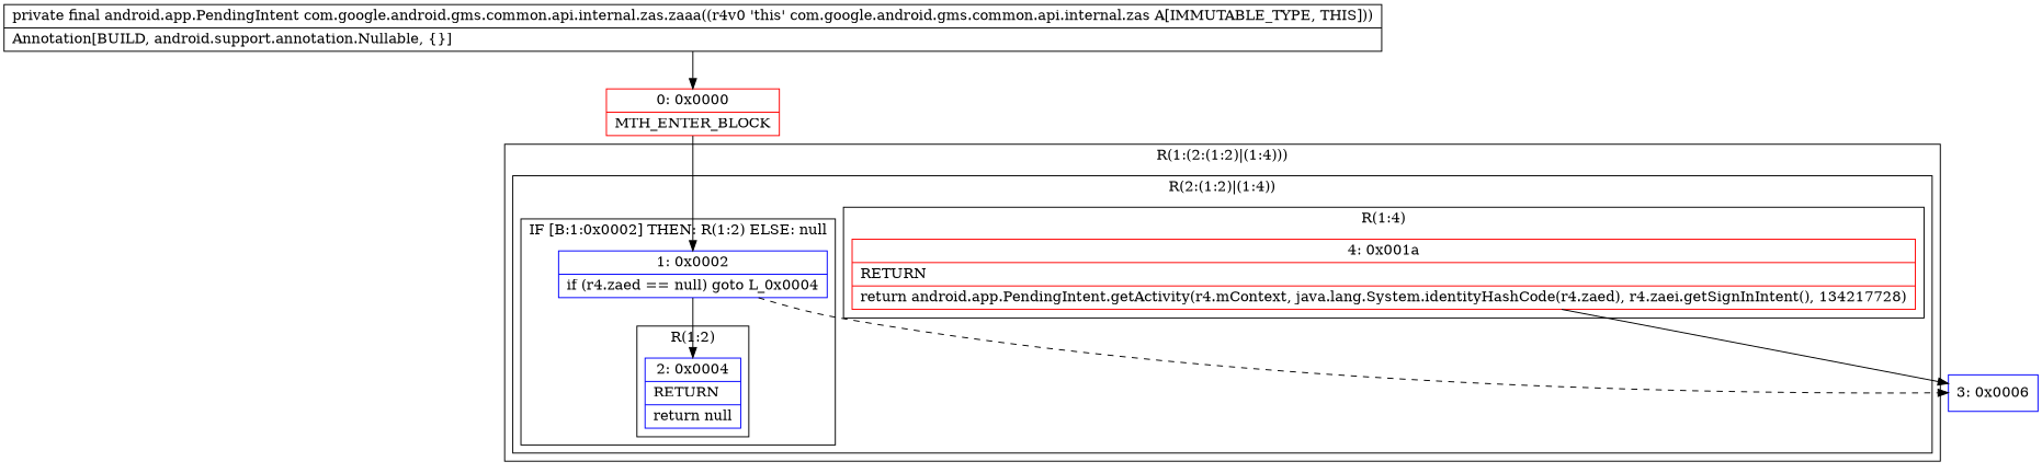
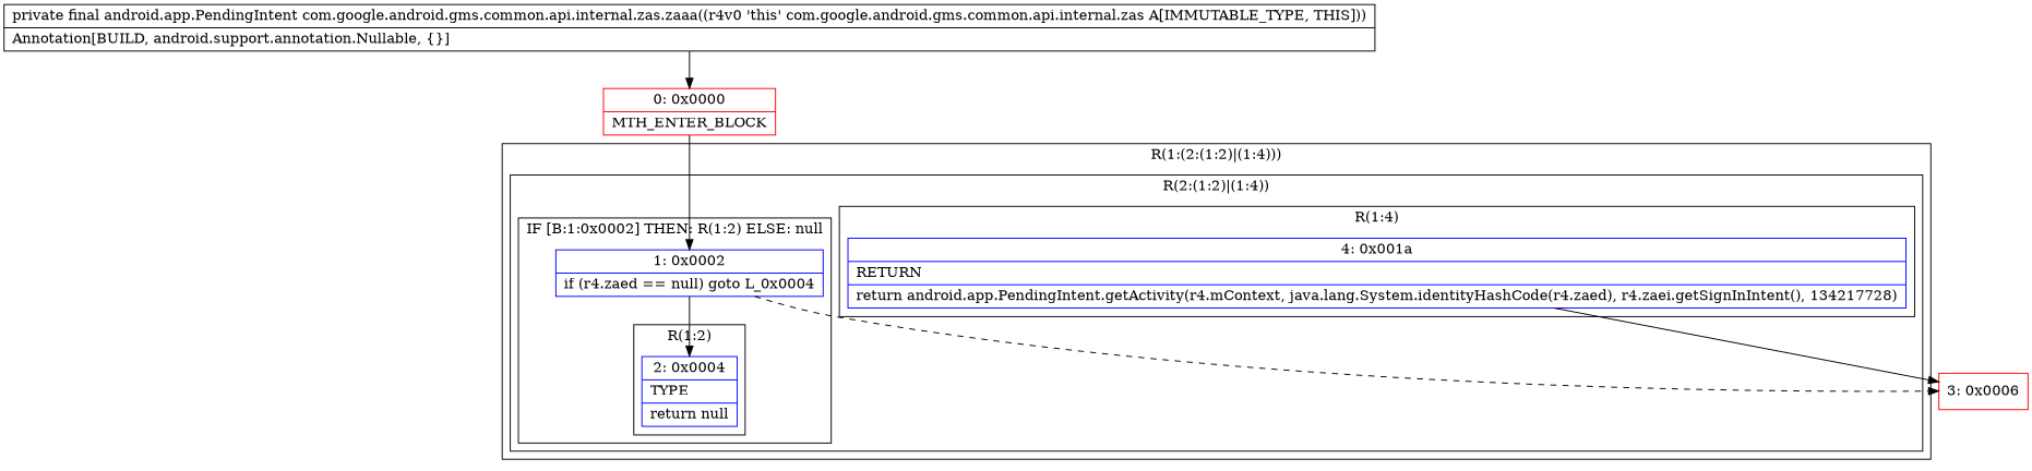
  digraph {
    node [color=blue shape=record]
-   n1 [label="{2\:\ 0x0004|RETURN\l|return null\l}"]
+   n1 [label="{2\:\ 0x0004|TYPE\l|return null\l}"]
    n2 [label="{1\:\ 0x0002|if (r4.zaed == null) goto L_0x0004\l}"]
-   n3 [color=red label="{4\:\ 0x001a|RETURN\l|return android.app.PendingIntent.getActivity(r4.mContext, java.lang.System.identityHashCode(r4.zaed), r4.zaei.getSignInIntent(), 134217728)\l}"]
-   n4 [label="{3\:\ 0x0006}"]
+   n3 [label="{4\:\ 0x001a|RETURN\l|return android.app.PendingIntent.getActivity(r4.mContext, java.lang.System.identityHashCode(r4.zaed), r4.zaei.getSignInIntent(), 134217728)\l}"]
+   n4 [color=red label="{3\:\ 0x0006}"]
    n5 [color=red label="{0\:\ 0x0000|MTH_ENTER_BLOCK\l}"]
    n6 [label="{private final android.app.PendingIntent com.google.android.gms.common.api.internal.zas.zaaa((r4v0 'this' com.google.android.gms.common.api.internal.zas A[IMMUTABLE_TYPE, THIS]))  | Annotation[BUILD, android.support.annotation.Nullable, \{\}]\l}" color=""]
    subgraph cluster_1 {
      label="R(1:(2:(1:2)|(1:4)))"
      subgraph cluster_2 {
        label="R(2:(1:2)|(1:4))"
        subgraph cluster_3 {
          label="IF [B:1:0x0002] THEN: R(1:2) ELSE: null"
          n2
          subgraph cluster_4 {
            label="R(1:2)"
            n1
          }
        }
        subgraph cluster_5 {
          label="R(1:4)"
          n3
        }
      }
    }
    n2 -> n1
    n2 -> n4 [style=dashed]
    n3 -> n4
    n5 -> n2
    n6 -> n5
  }
